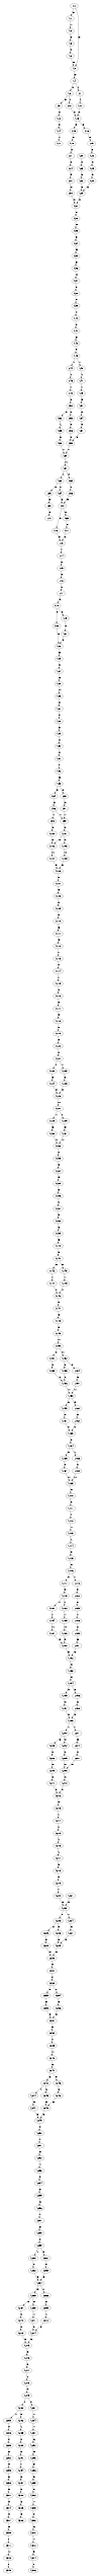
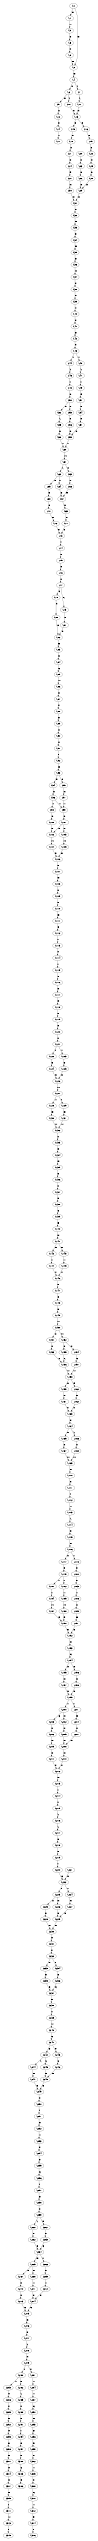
  strict digraph {
    S0
    S1
    S2
    S3
    S4
    S5
    S6
    S7
    S8
    S9
    S10
    S11
    S12
    S13
    S14
    S15
    S16
    S17
    S18
    S19
    S21
    S22
    S20
    S23
    S24
    S25
    S26
    S27
    S28
    S29
    S30
    S31
    S32
    S33
    S34
    S35
    S36
    S37
    S38
    S39
    S40
    S41
    S42
    S43
    S44
    S45
    S46
    S47
    S48
    S49
    S50
    S51
    S52
    S53
    S54
    S55
    S56
    S57
    S58
    S59
    S60
    S61
    S62
    S63
    S64
    S65
    S66
    S67
    S68
    S69
    S70
    S71
    S72
    S73
    S74
    S75
    S76
    S77
    S78
    S79
    S80
    S81
    S82
    S83
    S84
    S85
    S86
    S87
    S88
    S89
    S90
    S91
    S92
    S93
    S94
    S95
    S96
    S97
    S98
    S99
    S100
    S101
    S102
    S103
    S104
    S105
    S106
    S107
    S108
    S109
    S110
    S111
    S112
    S113
    S114
    S115
    S116
    S117
    S118
    S119
    S120
    S121
    S122
    S123
    S124
    S125
    S126
    S127
    S128
    S129
    S130
    S131
    S132
    S133
    S134
    S135
    S136
    S137
    S138
    S139
    S140
    S141
    S142
    S143
    S144
    S145
    S146
    S147
    S148
    S149
    S150
    S151
    S152
    S153
    S154
    S155
    S156
    S157
    S158
    S159
    S160
    S161
    S162
    S163
    S164
    S165
    S166
    S167
    S168
    S169
    S170
    S171
    S172
    S173
    S174
    S175
    S176
    S177
    S178
    S179
    S180
    S181
    S182
    S183
    S184
    S185
    S186
    S187
    S188
    S189
    S190
    S191
    S192
    S193
    S194
    S195
    S196
    S197
    S198
    S199
    S200
    S201
    S202
    S203
    S204
    S205
    S206
    S207
    S208
    S209
    S210
    S211
    S212
    S213
    S214
    S215
    S216
    S217
    S218
    S219
    S220
    S222
    S221
    S223
    S224
    S225
    S226
    S227
    S228
    S229
    S230
    S231
    S232
    S233
    S234
    S235
    S236
    S237
    S238
    S239
    S240
    S241
    S242
    S243
    S244
    S245
    S246
    S247
    S248
    S249
    S250
    S251
    S252
    S253
    S254
    S255
    S256
    S257
    S258
    S259
    S260
    S261
    S262
    S263
    S264
    S265
    S266
    S267
    S268
    S269
    S270
    S271
    S272
    S273
    S274
    S275
    S276
    S277
    S278
    S279
    S280
    S281
    S282
    S283
    S284
    S285
    S286
    S287
    S288
    S289
    S290
    S291
    S292
    S293
    S294
    S295
    S296
    S297
    S298
    S299
    S300
    S301
    S302
    S303
    S304
    S305
    S306
    S307
    S308
    S309
    S310
    S311
    S312
    S313
    S314
    S315
    S316
    S0 -> S1 [label=Q]
    S0 -> S2 [label=H]
    S1 -> S3 [label=V]
    S2 -> S4 [label=H]
    S3 -> S5 [label=F]
    S4 -> S6 [label=T]
    S4 -> S7 [label=S]
    S5 -> S8 [label=L]
    S6 -> S9 [label=N]
    S6 -> S10 [label=S]
    S7 -> S11 [label=S]
    S8 -> S2 [label=H]
    S9 -> S12 [label=T]
    S10 -> S13 [label=A]
    S11 -> S13 [label=A]
    S12 -> S14 [label=P]
    S13 -> S15 [label=P]
    S13 -> S16 [label=Q]
    S14 -> S17 [label=V]
    S15 -> S18 [label=A]
    S16 -> S19 [label=A]
    S18 -> S21 [label=A]
    S19 -> S22 [label=P]
    S21 -> S24 [label=T]
    S22 -> S25 [label=A]
    S20 -> S23 [label=T]
    S23 -> S26 [label=D]
    S24 -> S27 [label=E]
    S25 -> S28 [label=D]
    S26 -> S29 [label=K]
    S27 -> S30 [label=K]
    S28 -> S29 [label=K]
    S29 -> S31 [label=K]
    S30 -> S31 [label=K]
    S31 -> S32 [label=R]
    S32 -> S33 [label=H]
    S33 -> S34 [label=R]
    S34 -> S35 [label=H]
    S35 -> S36 [label=E]
    S36 -> S37 [label=M]
    S37 -> S38 [label=L]
    S38 -> S39 [label=R]
    S39 -> S40 [label=Y]
    S40 -> S41 [label=L]
    S41 -> S42 [label=E]
    S42 -> S43 [label=T]
    S43 -> S44 [label=I]
    S43 -> S45 [label=V]
    S44 -> S46 [label=S]
    S45 -> S47 [label=S]
    S46 -> S48 [label=I]
    S47 -> S49 [label=V]
    S48 -> S50 [label=D]
    S49 -> S51 [label=E]
    S50 -> S52 [label=D]
    S50 -> S53 [label=E]
    S51 -> S54 [label=D]
    S52 -> S55 [label=S]
    S53 -> S56 [label=P]
    S54 -> S57 [label=P]
    S55 -> S58 [label=D]
    S56 -> S59 [label=D]
    S57 -> S59 [label=D]
    S58 -> S60 [label=V]
    S59 -> S60 [label=V]
    S60 -> S61 [label=M]
    S61 -> S62 [label=S]
    S61 -> S63 [label=A]
    S62 -> S64 [label=Y]
    S62 -> S65 [label=F]
    S63 -> S66 [label=Y]
    S64 -> S67 [label=E]
    S65 -> S68 [label=E]
    S66 -> S67 [label=E]
    S67 -> S69 [label=K]
    S68 -> S70 [label=Q]
    S69 -> S71 [label=R]
-   S67 -> S72 [label=R]
+   S70 -> S72 [label=R]
    S71 -> S73 [label=P]
    S72 -> S73 [label=P]
    S73 -> S74 [label=V]
    S74 -> S75 [label=L]
    S75 -> S76 [label=D]
    S76 -> S77 [label=L]
    S77 -> S78 [label=G]
-   S78 -> S79 [label=C]
+   S77 -> S79 [label=C]
    S78 -> S80 [label=L]
    S79 -> S81 [label=L]
    S80 -> S82 [label=Q]
    S81 -> S82 [label=Q]
    S82 -> S83 [label=E]
    S83 -> S84 [label=N]
    S84 -> S85 [label=G]
    S85 -> S86 [label=W]
    S86 -> S87 [label=D]
    S87 -> S88 [label=L]
    S88 -> S89 [label=R]
    S89 -> S90 [label=A]
    S90 -> S91 [label=T]
    S91 -> S92 [label=I]
    S92 -> S93 [label=H]
    S93 -> S94 [label=R]
    S93 -> S95 [label=Q]
    S94 -> S96 [label=K]
    S95 -> S97 [label=K]
    S96 -> S98 [label=I]
    S96 -> S99 [label=V]
    S97 -> S99 [label=V]
    S98 -> S100 [label=D]
    S99 -> S101 [label=D]
    S100 -> S102 [label=K]
    S101 -> S102 [label=K]
    S101 -> S103 [label=R]
    S102 -> S104 [label=M]
    S103 -> S105 [label=M]
    S104 -> S106 [label=R]
    S105 -> S106 [label=R]
    S106 -> S107 [label=D]
    S107 -> S108 [label=H]
    S108 -> S109 [label=T]
    S109 -> S110 [label=L]
    S110 -> S111 [label=H]
    S111 -> S112 [label=G]
    S112 -> S113 [label=V]
    S113 -> S114 [label=L]
    S114 -> S115 [label=V]
    S115 -> S116 [label=Q]
    S116 -> S117 [label=R]
    S117 -> S118 [label=R]
    S118 -> S119 [label=L]
    S119 -> S120 [label=D]
    S120 -> S121 [label=L]
    S121 -> S122 [label=I]
    S121 -> S123 [label=V]
    S122 -> S124 [label=E]
    S123 -> S125 [label=E]
    S124 -> S126 [label=N]
    S125 -> S126 [label=N]
    S126 -> S127 [label=M]
    S127 -> S128 [label=V]
    S127 -> S129 [label=I]
    S128 -> S130 [label=H]
    S129 -> S131 [label=H]
    S130 -> S132 [label=W]
    S131 -> S132 [label=W]
    S132 -> S133 [label=L]
    S133 -> S134 [label=R]
    S134 -> S135 [label=H]
    S135 -> S136 [label=F]
    S136 -> S137 [label=L]
    S137 -> S138 [label=D]
    S138 -> S139 [label=G]
    S139 -> S140 [label=E]
    S140 -> S141 [label=N]
    S141 -> S142 [label=K]
    S141 -> S143 [label=R]
    S142 -> S144 [label=V]
    S143 -> S145 [label=V]
    S144 -> S146 [label=Y]
    S145 -> S146 [label=Y]
    S146 -> S147 [label=L]
    S147 -> S148 [label=Q]
    S148 -> S149 [label=K]
    S149 -> S150 [label=W]
    S150 -> S151 [label=L]
    S150 -> S152 [label=M]
    S151 -> S153 [label=T]
    S152 -> S154 [label=A]
    S152 -> S155 [label=T]
    S153 -> S156 [label=G]
    S154 -> S157 [label=G]
    S155 -> S156 [label=G]
    S156 -> S158 [label=W]
    S157 -> S158 [label=W]
    S158 -> S159 [label=D]
    S158 -> S160 [label=E]
    S159 -> S161 [label=R]
    S160 -> S162 [label=R]
    S161 -> S163 [label=L]
    S162 -> S163 [label=L]
    S163 -> S164 [label=T]
    S164 -> S165 [label=A]
    S164 -> S166 [label=S]
    S165 -> S167 [label=T]
    S166 -> S168 [label=T]
    S167 -> S169 [label=M]
    S168 -> S169 [label=M]
    S169 -> S170 [label=E]
    S170 -> S171 [label=T]
    S171 -> S172 [label=I]
    S172 -> S173 [label=V]
    S173 -> S174 [label=S]
    S174 -> S175 [label=D]
    S175 -> S176 [label=E]
    S176 -> S177 [label=T]
    S176 -> S178 [label=V]
    S177 -> S179 [label=P]
    S178 -> S180 [label=P]
    S179 -> S181 [label=V]
    S179 -> S182 [label=I]
    S180 -> S183 [label=L]
    S181 -> S184 [label=I]
    S182 -> S185 [label=V]
    S183 -> S186 [label=V]
    S184 -> S187 [label=M]
    S185 -> S188 [label=M]
    S186 -> S189 [label=T]
    S187 -> S190 [label=E]
    S188 -> S190 [label=E]
    S189 -> S191 [label=E]
    S190 -> S192 [label=F]
    S191 -> S192 [label=F]
    S192 -> S193 [label=Q]
    S193 -> S194 [label=G]
    S194 -> S195 [label=K]
    S194 -> S196 [label=R]
    S195 -> S197 [label=N]
    S196 -> S198 [label=N]
    S197 -> S199 [label=K]
    S198 -> S199 [label=K]
    S199 -> S200 [label=V]
    S199 -> S201 [label=I]
    S200 -> S202 [label=N]
    S200 -> S203 [label=G]
    S201 -> S204 [label=H]
    S202 -> S205 [label=A]
    S203 -> S206 [label=A]
    S204 -> S207 [label=A]
    S205 -> S208 [label=N]
    S206 -> S209 [label=H]
    S207 -> S208 [label=N]
    S208 -> S210 [label=K]
    S209 -> S211 [label=K]
    S210 -> S212 [label=L]
    S211 -> S212 [label=L]
    S212 -> S213 [label=H]
    S213 -> S214 [label=V]
    S214 -> S215 [label=Y]
    S215 -> S216 [label=S]
    S216 -> S217 [label=S]
    S217 -> S218 [label=P]
    S218 -> S219 [label=F]
    S219 -> S220 [label=I]
    S220 -> S222 [label=G]
    S222 -> S223 [label=I]
    S222 -> S224 [label=V]
    S221 -> S222 [label=K]
    S223 -> S225 [label=T]
    S223 -> S226 [label=N]
    S224 -> S227 [label=N]
    S225 -> S228 [label=P]
    S226 -> S229 [label=P]
    S227 -> S229 [label=P]
    S228 -> S230 [label=N]
    S229 -> S230 [label=N]
    S230 -> S231 [label=K]
    S231 -> S232 [label=L]
    S232 -> S233 [label=A]
    S232 -> S234 [label=I]
    S233 -> S235 [label=F]
    S234 -> S236 [label=F]
    S235 -> S237 [label=G]
    S236 -> S237 [label=G]
    S237 -> S238 [label=R]
    S238 -> S239 [label=Y]
    S239 -> S240 [label=W]
    S240 -> S241 [label=G]
    S241 -> S242 [label=E]
    S241 -> S243 [label=D]
    S242 -> S244 [label=S]
    S242 -> S245 [label=C]
    S243 -> S246 [label=C]
    S244 -> S247 [label=K]
    S245 -> S248 [label=K]
    S246 -> S248 [label=K]
    S247 -> S249 [label=E]
    S248 -> S249 [label=E]
    S249 -> S250 [label=L]
    S250 -> S251 [label=I]
    S251 -> S252 [label=Q]
    S252 -> S253 [label=V]
    S253 -> S254 [label=T]
    S254 -> S255 [label=D]
    S255 -> S256 [label=G]
    S256 -> S257 [label=I]
    S257 -> S258 [label=E]
    S258 -> S259 [label=L]
    S259 -> S260 [label=S]
    S259 -> S261 [label=P]
    S260 -> S262 [label=L]
    S261 -> S263 [label=L]
    S262 -> S264 [label=G]
    S263 -> S264 [label=G]
    S264 -> S265 [label=H]
    S264 -> S266 [label=Y]
    S265 -> S267 [label=P]
    S265 -> S268 [label=Q]
    S266 -> S269 [label=P]
    S267 -> S270 [label=A]
    S268 -> S271 [label=V]
    S269 -> S272 [label=V]
    S270 -> S273 [label=T]
    S271 -> S274 [label=T]
    S272 -> S274 [label=T]
    S273 -> S275 [label=G]
    S274 -> S275 [label=G]
    S275 -> S276 [label=R]
    S276 -> S277 [label=F]
    S277 -> S278 [label=S]
    S278 -> S279 [label=A]
    S279 -> S280 [label=I]
    S279 -> S281 [label=L]
    S280 -> S282 [label=A]
    S280 -> S283 [label=V]
    S281 -> S284 [label=V]
    S282 -> S285 [label=S]
    S283 -> S286 [label=A]
    S284 -> S287 [label=V]
    S285 -> S288 [label=L]
    S286 -> S289 [label=L]
    S287 -> S290 [label=G]
    S288 -> S291 [label=F]
    S289 -> S292 [label=F]
    S290 -> S293 [label=K]
    S291 -> S294 [label=I]
    S292 -> S295 [label=K]
    S293 -> S296 [label=E]
    S294 -> S297 [label=F]
    S295 -> S298 [label=R]
    S296 -> S299 [label=E]
    S297 -> S300 [label=A]
    S298 -> S301 [label=F]
    S299 -> S302 [label=R]
    S300 -> S303 [label=C]
    S301 -> S304 [label=K]
    S302 -> S305 [label=V]
    S303 -> S306 [label=Q]
    S304 -> S307 [label=K]
    S305 -> S308 [label=T]
    S307 -> S309 [label=K]
    S308 -> S310 [label=G]
    S309 -> S311 [label=I]
    S310 -> S312 [label=V]
    S311 -> S313 [label=W]
    S312 -> S314 [label=F]
    S313 -> S315 [label=I]
    S314 -> S316 [label=I]
  }
